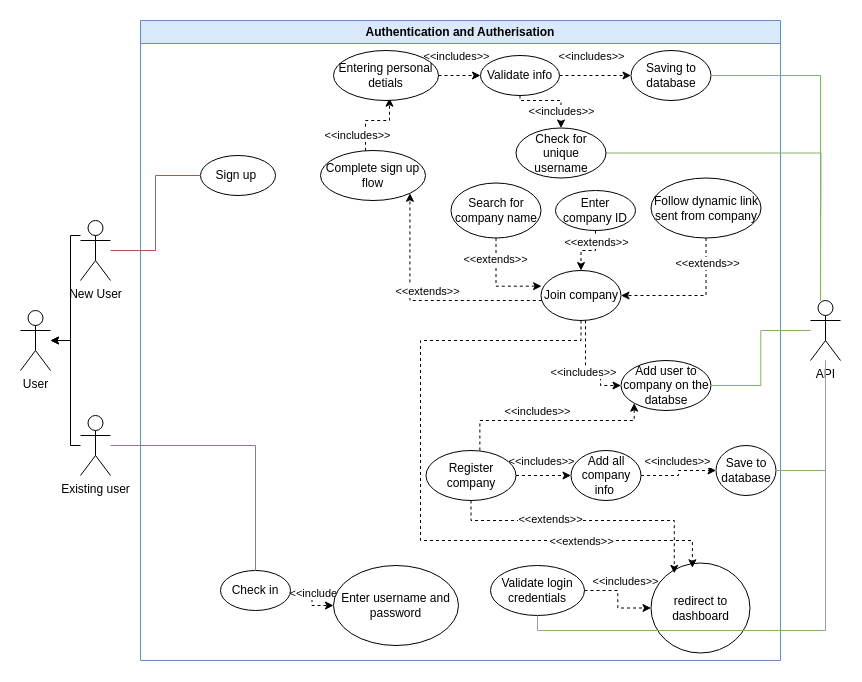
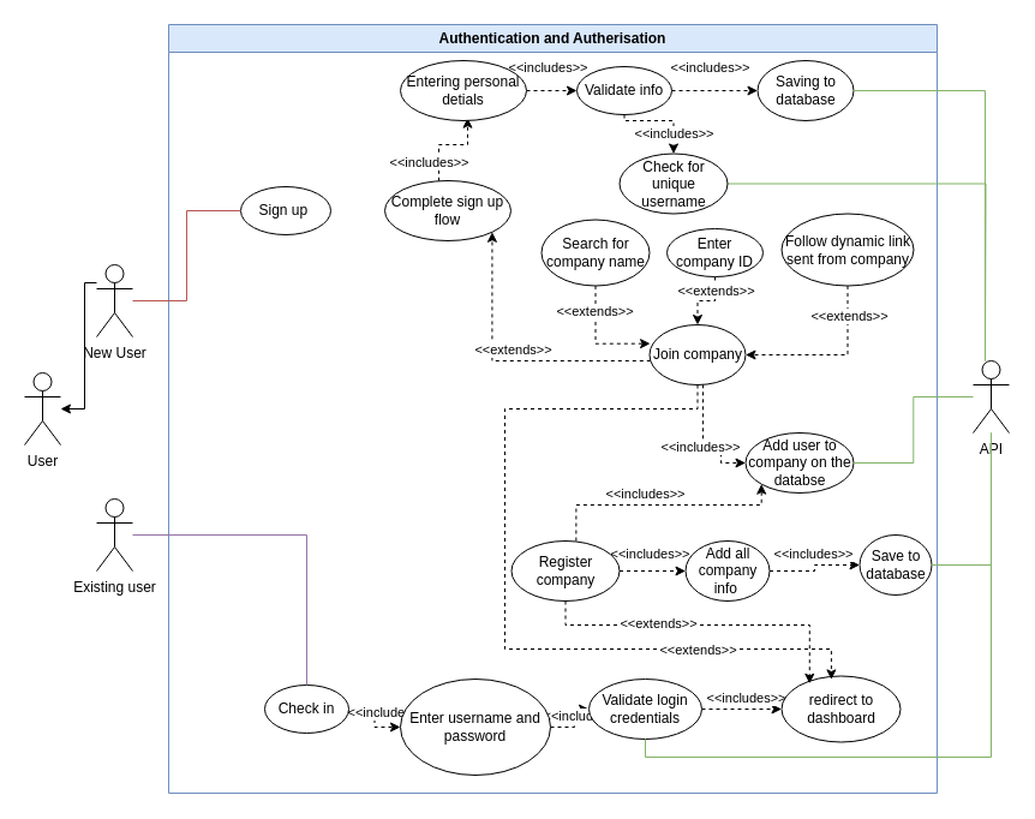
  <mxCell id="0" />
  <mxCell id="1" parent="0" />
  <mxCell id="2" value="Authentication and Autherisation" style="swimlane;whiteSpace=wrap;html=1;fillColor=#dae8fc;strokeColor=#6c8ebf;" parent="1" vertex="1"><mxGeometry x="140" y="20" width="640" height="640" as="geometry" /></mxCell>
  <mxCell id="3" value="Sign up&amp;nbsp;" style="ellipse;whiteSpace=wrap;html=1;" parent="2" vertex="1"><mxGeometry x="60" y="135" width="75" height="40" as="geometry" /></mxCell>
  <mxCell id="4" value="&amp;lt;&amp;lt;includes&amp;gt;&amp;gt;" style="edgeStyle=orthogonalEdgeStyle;rounded=0;orthogonalLoop=1;jettySize=auto;html=1;entryX=0;entryY=0.5;entryDx=0;entryDy=0;dashed=1;" parent="2" source="5" target="39" edge="1"><mxGeometry x="-0.178" y="10" relative="1" as="geometry"><mxPoint as="offset" /></mxGeometry></mxCell>
  <mxCell id="5" value="Check in" style="ellipse;whiteSpace=wrap;html=1;" parent="2" vertex="1"><mxGeometry x="80" y="550" width="70" height="40" as="geometry" /></mxCell>
  <mxCell id="6" style="edgeStyle=orthogonalEdgeStyle;rounded=0;orthogonalLoop=1;jettySize=auto;html=1;entryX=0.533;entryY=0.954;entryDx=0;entryDy=0;dashed=1;entryPerimeter=0;" parent="2" source="8" target="11" edge="1"><mxGeometry relative="1" as="geometry"><Array as="points"><mxPoint x="225" y="100" /><mxPoint x="249" y="100" /></Array></mxGeometry></mxCell>
  <mxCell id="7" value="&amp;lt;&amp;lt;includes&amp;gt;&amp;gt;" style="edgeLabel;html=1;align=center;verticalAlign=middle;resizable=0;points=[];" parent="6" vertex="1" connectable="0"><mxGeometry x="-0.31" relative="1" as="geometry"><mxPoint x="-9" y="10" as="offset" /></mxGeometry></mxCell>
  <mxCell id="8" value="Complete sign up flow" style="ellipse;whiteSpace=wrap;html=1;" parent="2" vertex="1"><mxGeometry x="180" y="130" width="105" height="50" as="geometry" /></mxCell>
  <mxCell id="9" style="edgeStyle=orthogonalEdgeStyle;rounded=0;orthogonalLoop=1;jettySize=auto;html=1;entryX=0;entryY=0.5;entryDx=0;entryDy=0;dashed=1;" parent="2" source="11" target="44" edge="1"><mxGeometry relative="1" as="geometry" /></mxCell>
  <mxCell id="10" value="&amp;lt;&amp;lt;includes&amp;gt;&amp;gt;" style="edgeLabel;html=1;align=center;verticalAlign=middle;resizable=0;points=[];" parent="9" vertex="1" connectable="0"><mxGeometry x="-0.54" y="1" relative="1" as="geometry"><mxPoint x="7" y="-19" as="offset" /></mxGeometry></mxCell>
  <mxCell id="11" value="Entering personal detials" style="ellipse;whiteSpace=wrap;html=1;" parent="2" vertex="1"><mxGeometry x="193" y="30" width="105" height="50" as="geometry" /></mxCell>
  <mxCell id="12" value="Saving to database" style="ellipse;whiteSpace=wrap;html=1;" parent="2" vertex="1"><mxGeometry x="490.5" y="30" width="80" height="50" as="geometry" /></mxCell>
  <mxCell id="13" style="edgeStyle=orthogonalEdgeStyle;rounded=0;orthogonalLoop=1;jettySize=auto;html=1;dashed=1;entryX=1;entryY=1;entryDx=0;entryDy=0;" parent="2" source="17" target="8" edge="1"><mxGeometry relative="1" as="geometry"><Array as="points"><mxPoint x="270" y="280" /></Array></mxGeometry></mxCell>
  <mxCell id="14" value="&amp;lt;&amp;lt;extends&amp;gt;&amp;gt;" style="edgeLabel;html=1;align=center;verticalAlign=middle;resizable=0;points=[];" parent="13" vertex="1" connectable="0"><mxGeometry x="-0.235" y="2" relative="1" as="geometry"><mxPoint x="-24" y="-12" as="offset" /></mxGeometry></mxCell>
  <mxCell id="15" style="edgeStyle=orthogonalEdgeStyle;rounded=0;orthogonalLoop=1;jettySize=auto;html=1;dashed=1;" parent="2" source="17" target="32" edge="1"><mxGeometry relative="1" as="geometry"><Array as="points"><mxPoint x="445" y="350" /><mxPoint x="460" y="350" /><mxPoint x="460" y="365" /></Array></mxGeometry></mxCell>
  <mxCell id="16" value="&amp;lt;&amp;lt;includes&amp;gt;&amp;gt;" style="edgeLabel;html=1;align=center;verticalAlign=middle;resizable=0;points=[];" parent="15" vertex="1" connectable="0"><mxGeometry x="-0.065" y="-3" relative="1" as="geometry"><mxPoint y="5" as="offset" /></mxGeometry></mxCell>
  <mxCell id="17" value="Join company" style="ellipse;whiteSpace=wrap;html=1;" parent="2" vertex="1"><mxGeometry x="400.5" y="250" width="80" height="50" as="geometry" /></mxCell>
  <mxCell id="18" style="edgeStyle=orthogonalEdgeStyle;rounded=0;orthogonalLoop=1;jettySize=auto;html=1;dashed=1;entryX=0;entryY=1;entryDx=0;entryDy=0;" parent="2" target="32" edge="1"><mxGeometry relative="1" as="geometry"><mxPoint x="339.35" y="430.0" as="sourcePoint" /><mxPoint x="490.502" y="370.621" as="targetPoint" /><Array as="points"><mxPoint x="339.5" y="400" /><mxPoint x="493.5" y="400" /></Array></mxGeometry></mxCell>
  <mxCell id="19" value="&amp;lt;&amp;lt;includes&amp;gt;&amp;gt;" style="edgeLabel;html=1;align=center;verticalAlign=middle;resizable=0;points=[];" parent="18" vertex="1" connectable="0"><mxGeometry x="-0.178" y="2" relative="1" as="geometry"><mxPoint x="4" y="-8" as="offset" /></mxGeometry></mxCell>
  <mxCell id="20" style="edgeStyle=orthogonalEdgeStyle;rounded=0;orthogonalLoop=1;jettySize=auto;html=1;entryX=0;entryY=0.5;entryDx=0;entryDy=0;dashed=1;" parent="2" source="22" target="35" edge="1"><mxGeometry relative="1" as="geometry" /></mxCell>
  <mxCell id="21" value="&amp;lt;&amp;lt;includes&amp;gt;&amp;gt;" style="edgeLabel;html=1;align=center;verticalAlign=middle;resizable=0;points=[];" parent="20" vertex="1" connectable="0"><mxGeometry x="-0.267" y="1" relative="1" as="geometry"><mxPoint x="5" y="-14" as="offset" /></mxGeometry></mxCell>
  <mxCell id="22" value="Register company" style="ellipse;whiteSpace=wrap;html=1;" parent="2" vertex="1"><mxGeometry x="285.5" y="430" width="90" height="50" as="geometry" /></mxCell>
  <mxCell id="23" value="Search for company name" style="ellipse;whiteSpace=wrap;html=1;" parent="2" vertex="1"><mxGeometry x="310.5" y="162.5" width="90" height="55" as="geometry" /></mxCell>
  <mxCell id="24" style="edgeStyle=orthogonalEdgeStyle;rounded=0;orthogonalLoop=1;jettySize=auto;html=1;entryX=0.5;entryY=0;entryDx=0;entryDy=0;dashed=1;" parent="2" source="26" target="17" edge="1"><mxGeometry relative="1" as="geometry" /></mxCell>
  <mxCell id="25" value="&amp;lt;&amp;lt;extends&amp;gt;&amp;gt;" style="edgeLabel;html=1;align=center;verticalAlign=middle;resizable=0;points=[];" parent="24" vertex="1" connectable="0"><mxGeometry x="-0.705" relative="1" as="geometry"><mxPoint y="3" as="offset" /></mxGeometry></mxCell>
  <mxCell id="26" value="Enter company ID" style="ellipse;whiteSpace=wrap;html=1;" parent="2" vertex="1"><mxGeometry x="415" y="170" width="80" height="40" as="geometry" /></mxCell>
  <mxCell id="27" value="Follow dynamic link sent from company" style="ellipse;whiteSpace=wrap;html=1;" parent="2" vertex="1"><mxGeometry x="510.5" y="157.5" width="110" height="60" as="geometry" /></mxCell>
  <mxCell id="28" style="edgeStyle=orthogonalEdgeStyle;rounded=0;orthogonalLoop=1;jettySize=auto;html=1;entryX=0.007;entryY=0.313;entryDx=0;entryDy=0;entryPerimeter=0;dashed=1;" parent="2" source="23" target="17" edge="1"><mxGeometry relative="1" as="geometry" /></mxCell>
  <mxCell id="29" value="&amp;lt;&amp;lt;extends&amp;gt;&amp;gt;" style="edgeLabel;html=1;align=center;verticalAlign=middle;resizable=0;points=[];" parent="28" vertex="1" connectable="0"><mxGeometry x="-0.543" y="-1" relative="1" as="geometry"><mxPoint as="offset" /></mxGeometry></mxCell>
  <mxCell id="30" style="edgeStyle=orthogonalEdgeStyle;rounded=0;orthogonalLoop=1;jettySize=auto;html=1;dashed=1;" parent="2" source="27" target="17" edge="1"><mxGeometry relative="1" as="geometry"><Array as="points"><mxPoint x="565.5" y="275" /></Array></mxGeometry></mxCell>
  <mxCell id="31" value="&amp;lt;&amp;lt;extends&amp;gt;&amp;gt;" style="edgeLabel;html=1;align=center;verticalAlign=middle;resizable=0;points=[];" parent="30" vertex="1" connectable="0"><mxGeometry x="-0.646" y="1" relative="1" as="geometry"><mxPoint as="offset" /></mxGeometry></mxCell>
  <mxCell id="32" value="Add user to company on the databse" style="ellipse;whiteSpace=wrap;html=1;" parent="2" vertex="1"><mxGeometry x="480.5" y="340" width="90" height="50" as="geometry" /></mxCell>
  <mxCell id="33" style="edgeStyle=orthogonalEdgeStyle;rounded=0;orthogonalLoop=1;jettySize=auto;html=1;entryX=0;entryY=0.5;entryDx=0;entryDy=0;dashed=1;" parent="2" source="35" target="36" edge="1"><mxGeometry relative="1" as="geometry" /></mxCell>
  <mxCell id="34" value="&amp;lt;&amp;lt;includes&amp;gt;&amp;gt;" style="edgeLabel;html=1;align=center;verticalAlign=middle;resizable=0;points=[];" parent="33" vertex="1" connectable="0"><mxGeometry x="-0.214" y="2" relative="1" as="geometry"><mxPoint x="5" y="-13" as="offset" /></mxGeometry></mxCell>
  <mxCell id="35" value="Add all company info&amp;nbsp;" style="ellipse;whiteSpace=wrap;html=1;" parent="2" vertex="1"><mxGeometry x="430.5" y="430" width="70" height="50" as="geometry" /></mxCell>
  <mxCell id="36" value="Save to database" style="ellipse;whiteSpace=wrap;html=1;" parent="2" vertex="1"><mxGeometry x="575.5" y="425" width="60" height="50" as="geometry" /></mxCell>
+ <mxCell id="37" style="edgeStyle=orthogonalEdgeStyle;rounded=0;orthogonalLoop=1;jettySize=auto;html=1;dashed=1;" parent="2" source="39" target="49" edge="1"><mxGeometry relative="1" as="geometry" /></mxCell>
+ <mxCell id="38" value="&amp;lt;&amp;lt;includes&amp;gt;&amp;gt;" style="edgeLabel;html=1;align=center;verticalAlign=middle;resizable=0;points=[];" parent="37" vertex="1" connectable="0"><mxGeometry x="-0.24" y="2" relative="1" as="geometry"><mxPoint x="8" y="-8" as="offset" /></mxGeometry></mxCell>
  <mxCell id="39" value="Enter username and password" style="ellipse;whiteSpace=wrap;html=1;" parent="2" vertex="1"><mxGeometry x="193" y="545" width="125" height="80" as="geometry" /></mxCell>
  <mxCell id="40" style="edgeStyle=orthogonalEdgeStyle;rounded=0;orthogonalLoop=1;jettySize=auto;html=1;entryX=0.5;entryY=0;entryDx=0;entryDy=0;dashed=1;" parent="2" source="44" target="46" edge="1"><mxGeometry relative="1" as="geometry"><Array as="points"><mxPoint x="379" y="80" /><mxPoint x="421" y="80" /></Array></mxGeometry></mxCell>
  <mxCell id="41" value="&amp;lt;&amp;lt;includes&amp;gt;&amp;gt;" style="edgeLabel;html=1;align=center;verticalAlign=middle;resizable=0;points=[];" parent="40" vertex="1" connectable="0"><mxGeometry x="0.455" y="-2" relative="1" as="geometry"><mxPoint x="2" y="3" as="offset" /></mxGeometry></mxCell>
  <mxCell id="42" style="edgeStyle=orthogonalEdgeStyle;rounded=0;orthogonalLoop=1;jettySize=auto;html=1;entryX=0;entryY=0.5;entryDx=0;entryDy=0;dashed=1;" parent="2" source="44" target="12" edge="1"><mxGeometry relative="1" as="geometry" /></mxCell>
  <mxCell id="43" value="&amp;lt;&amp;lt;includes&amp;gt;&amp;gt;" style="edgeLabel;html=1;align=center;verticalAlign=middle;resizable=0;points=[];" parent="42" vertex="1" connectable="0"><mxGeometry x="-0.217" relative="1" as="geometry"><mxPoint x="3" y="-20" as="offset" /></mxGeometry></mxCell>
  <mxCell id="44" value="Validate info" style="ellipse;whiteSpace=wrap;html=1;" parent="2" vertex="1"><mxGeometry x="340" y="35" width="79" height="40" as="geometry" /></mxCell>
  <mxCell id="45" style="edgeStyle=orthogonalEdgeStyle;rounded=0;orthogonalLoop=1;jettySize=auto;html=1;endArrow=none;endFill=0;fillColor=#d5e8d4;strokeColor=#82b366;" parent="2" source="46" edge="1"><mxGeometry relative="1" as="geometry"><mxPoint x="680" y="280" as="targetPoint" /></mxGeometry></mxCell>
  <mxCell id="46" value="Check for unique username" style="ellipse;whiteSpace=wrap;html=1;" parent="2" vertex="1"><mxGeometry x="375.5" y="107.5" width="90" height="50" as="geometry" /></mxCell>
  <mxCell id="47" style="edgeStyle=orthogonalEdgeStyle;rounded=0;orthogonalLoop=1;jettySize=auto;html=1;entryX=0;entryY=0.5;entryDx=0;entryDy=0;dashed=1;" parent="2" source="49" target="50" edge="1"><mxGeometry relative="1" as="geometry" /></mxCell>
  <mxCell id="48" value="&amp;lt;&amp;lt;includes&amp;gt;&amp;gt;" style="edgeLabel;html=1;align=center;verticalAlign=middle;resizable=0;points=[];" parent="47" vertex="1" connectable="0"><mxGeometry x="-0.558" relative="1" as="geometry"><mxPoint x="21" y="-10" as="offset" /></mxGeometry></mxCell>
  <mxCell id="49" value="Validate login credentials" style="ellipse;whiteSpace=wrap;html=1;" parent="2" vertex="1"><mxGeometry x="350" y="545" width="94" height="50" as="geometry" /></mxCell>
- <mxCell id="50" value="redirect to dashboard" style="ellipse;whiteSpace=wrap;html=1;" parent="2" vertex="1"><mxGeometry x="510.5" y="542.5" width="99" height="90" as="geometry" /></mxCell>
+ <mxCell id="50" value="redirect to dashboard" style="ellipse;whiteSpace=wrap;html=1;" parent="2" vertex="1"><mxGeometry x="510.5" y="542.5" width="99" height="55" as="geometry" /></mxCell>
  <mxCell id="51" style="edgeStyle=orthogonalEdgeStyle;rounded=0;orthogonalLoop=1;jettySize=auto;html=1;entryX=0.235;entryY=0.115;entryDx=0;entryDy=0;entryPerimeter=0;dashed=1;" parent="2" source="22" target="50" edge="1"><mxGeometry relative="1" as="geometry"><Array as="points"><mxPoint x="331" y="500" /><mxPoint x="534" y="500" /></Array></mxGeometry></mxCell>
  <mxCell id="52" value="&amp;lt;&amp;lt;extends&amp;gt;&amp;gt;" style="edgeLabel;html=1;align=center;verticalAlign=middle;resizable=0;points=[];" parent="51" vertex="1" connectable="0"><mxGeometry x="-0.284" y="2" relative="1" as="geometry"><mxPoint as="offset" /></mxGeometry></mxCell>
  <mxCell id="53" style="edgeStyle=orthogonalEdgeStyle;rounded=0;orthogonalLoop=1;jettySize=auto;html=1;entryX=0.418;entryY=0.053;entryDx=0;entryDy=0;entryPerimeter=0;dashed=1;" parent="2" source="17" target="50" edge="1"><mxGeometry relative="1" as="geometry"><Array as="points"><mxPoint x="441" y="320" /><mxPoint x="280" y="320" /><mxPoint x="280" y="520" /><mxPoint x="552" y="520" /></Array></mxGeometry></mxCell>
  <mxCell id="54" value="&amp;lt;&amp;lt;extends&amp;gt;&amp;gt;" style="edgeLabel;html=1;align=center;verticalAlign=middle;resizable=0;points=[];" parent="53" vertex="1" connectable="0"><mxGeometry x="-0.608" y="1" relative="1" as="geometry"><mxPoint x="113" y="199" as="offset" /></mxGeometry></mxCell>
  <mxCell id="55" value="User" style="shape=umlActor;verticalLabelPosition=bottom;verticalAlign=top;html=1;outlineConnect=0;" parent="1" vertex="1"><mxGeometry x="20" y="310" width="30" height="60" as="geometry" /></mxCell>
  <mxCell id="56" style="edgeStyle=orthogonalEdgeStyle;rounded=0;orthogonalLoop=1;jettySize=auto;html=1;" parent="1" source="58" target="55" edge="1"><mxGeometry relative="1" as="geometry"><Array as="points"><mxPoint x="70" y="235" /><mxPoint x="70" y="340" /></Array></mxGeometry></mxCell>
  <mxCell id="57" style="edgeStyle=orthogonalEdgeStyle;rounded=0;orthogonalLoop=1;jettySize=auto;html=1;entryX=0;entryY=0.5;entryDx=0;entryDy=0;endArrow=none;endFill=0;fillColor=#f8cecc;strokeColor=#b85450;" parent="1" source="58" target="3" edge="1"><mxGeometry relative="1" as="geometry" /></mxCell>
  <mxCell id="58" value="New User" style="shape=umlActor;verticalLabelPosition=bottom;verticalAlign=top;html=1;outlineConnect=0;" parent="1" vertex="1"><mxGeometry x="80" y="220" width="30" height="60" as="geometry" /></mxCell>
- <mxCell id="59" style="edgeStyle=orthogonalEdgeStyle;rounded=0;orthogonalLoop=1;jettySize=auto;html=1;" parent="1" source="61" target="55" edge="1"><mxGeometry relative="1" as="geometry"><Array as="points"><mxPoint x="70" y="445" /><mxPoint x="70" y="340" /></Array></mxGeometry></mxCell>
  <mxCell id="60" style="edgeStyle=orthogonalEdgeStyle;rounded=0;orthogonalLoop=1;jettySize=auto;html=1;endArrow=none;endFill=0;fillColor=#e1d5e7;strokeColor=#9673a6;" parent="1" source="61" target="5" edge="1"><mxGeometry relative="1" as="geometry" /></mxCell>
  <mxCell id="61" value="Existing user" style="shape=umlActor;verticalLabelPosition=bottom;verticalAlign=top;html=1;outlineConnect=0;" parent="1" vertex="1"><mxGeometry x="80" y="415" width="30" height="60" as="geometry" /></mxCell>
  <mxCell id="62" value="API" style="shape=umlActor;verticalLabelPosition=bottom;verticalAlign=top;html=1;outlineConnect=0;" parent="1" vertex="1"><mxGeometry x="810" y="300" width="30" height="60" as="geometry" /></mxCell>
  <mxCell id="63" style="edgeStyle=orthogonalEdgeStyle;rounded=0;orthogonalLoop=1;jettySize=auto;html=1;endArrow=none;endFill=0;fillColor=#d5e8d4;strokeColor=#82b366;" parent="1" source="12" target="62" edge="1"><mxGeometry relative="1" as="geometry"><Array as="points"><mxPoint x="820" y="75" /></Array></mxGeometry></mxCell>
  <mxCell id="64" style="edgeStyle=orthogonalEdgeStyle;rounded=0;orthogonalLoop=1;jettySize=auto;html=1;endArrow=none;endFill=0;fillColor=#d5e8d4;strokeColor=#82b366;" parent="1" source="32" target="62" edge="1"><mxGeometry relative="1" as="geometry" /></mxCell>
  <mxCell id="65" style="edgeStyle=orthogonalEdgeStyle;rounded=0;orthogonalLoop=1;jettySize=auto;html=1;endArrow=none;endFill=0;fillColor=#d5e8d4;strokeColor=#82b366;" parent="1" source="36" target="62" edge="1"><mxGeometry relative="1" as="geometry" /></mxCell>
  <mxCell id="66" style="edgeStyle=orthogonalEdgeStyle;rounded=0;orthogonalLoop=1;jettySize=auto;html=1;endArrow=none;endFill=0;fillColor=#d5e8d4;strokeColor=#82b366;" parent="1" source="49" target="62" edge="1"><mxGeometry relative="1" as="geometry"><Array as="points"><mxPoint x="537" y="630" /><mxPoint x="825" y="630" /></Array></mxGeometry></mxCell>
